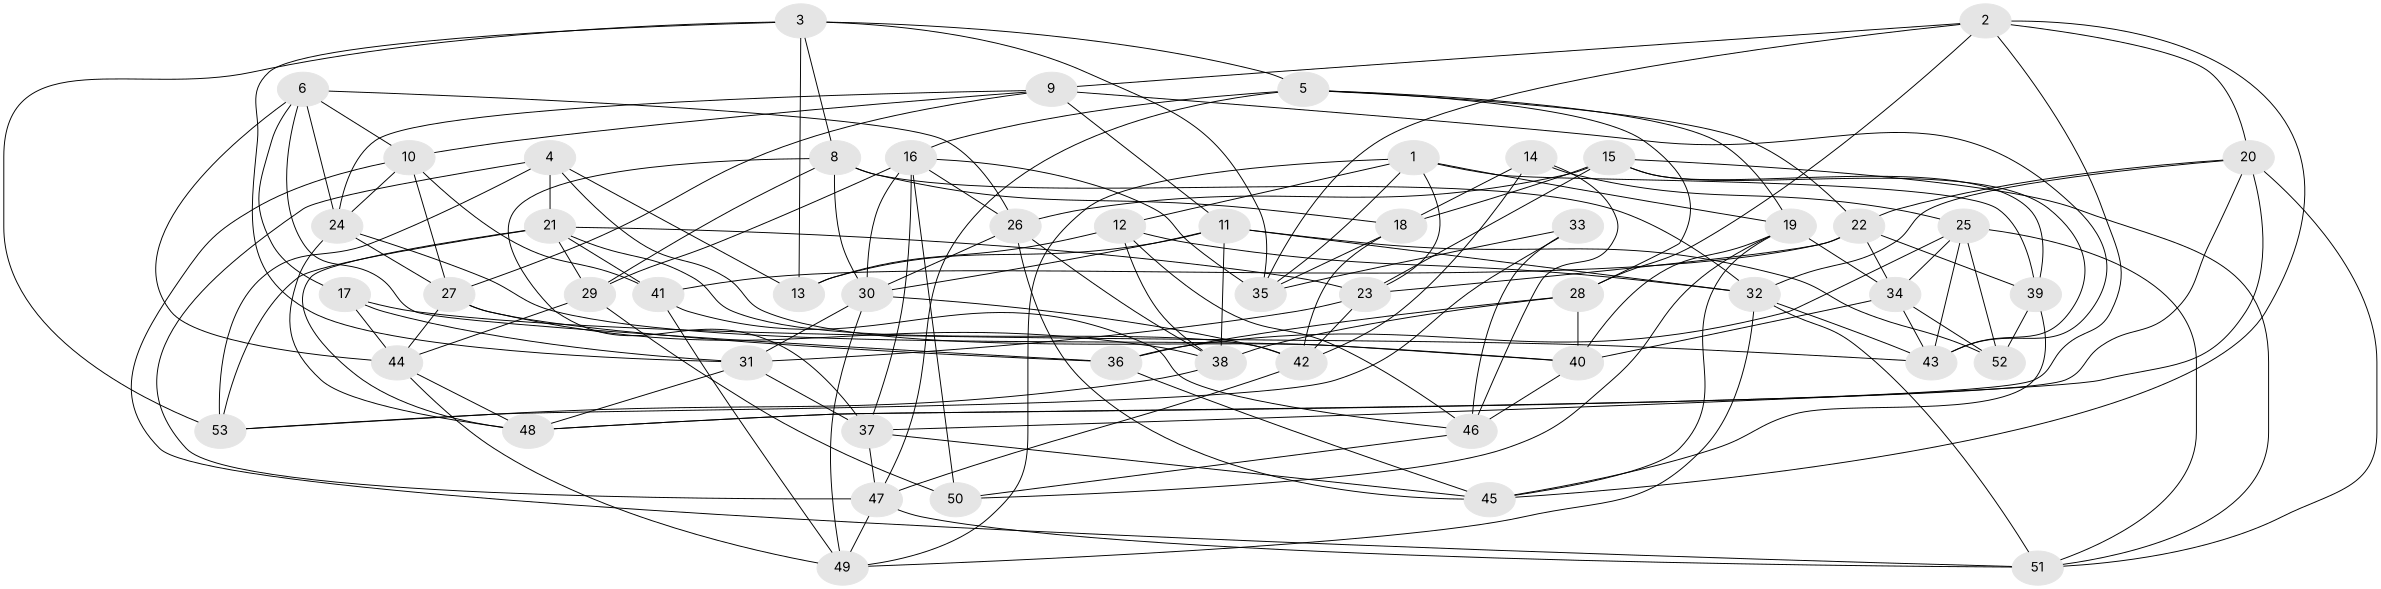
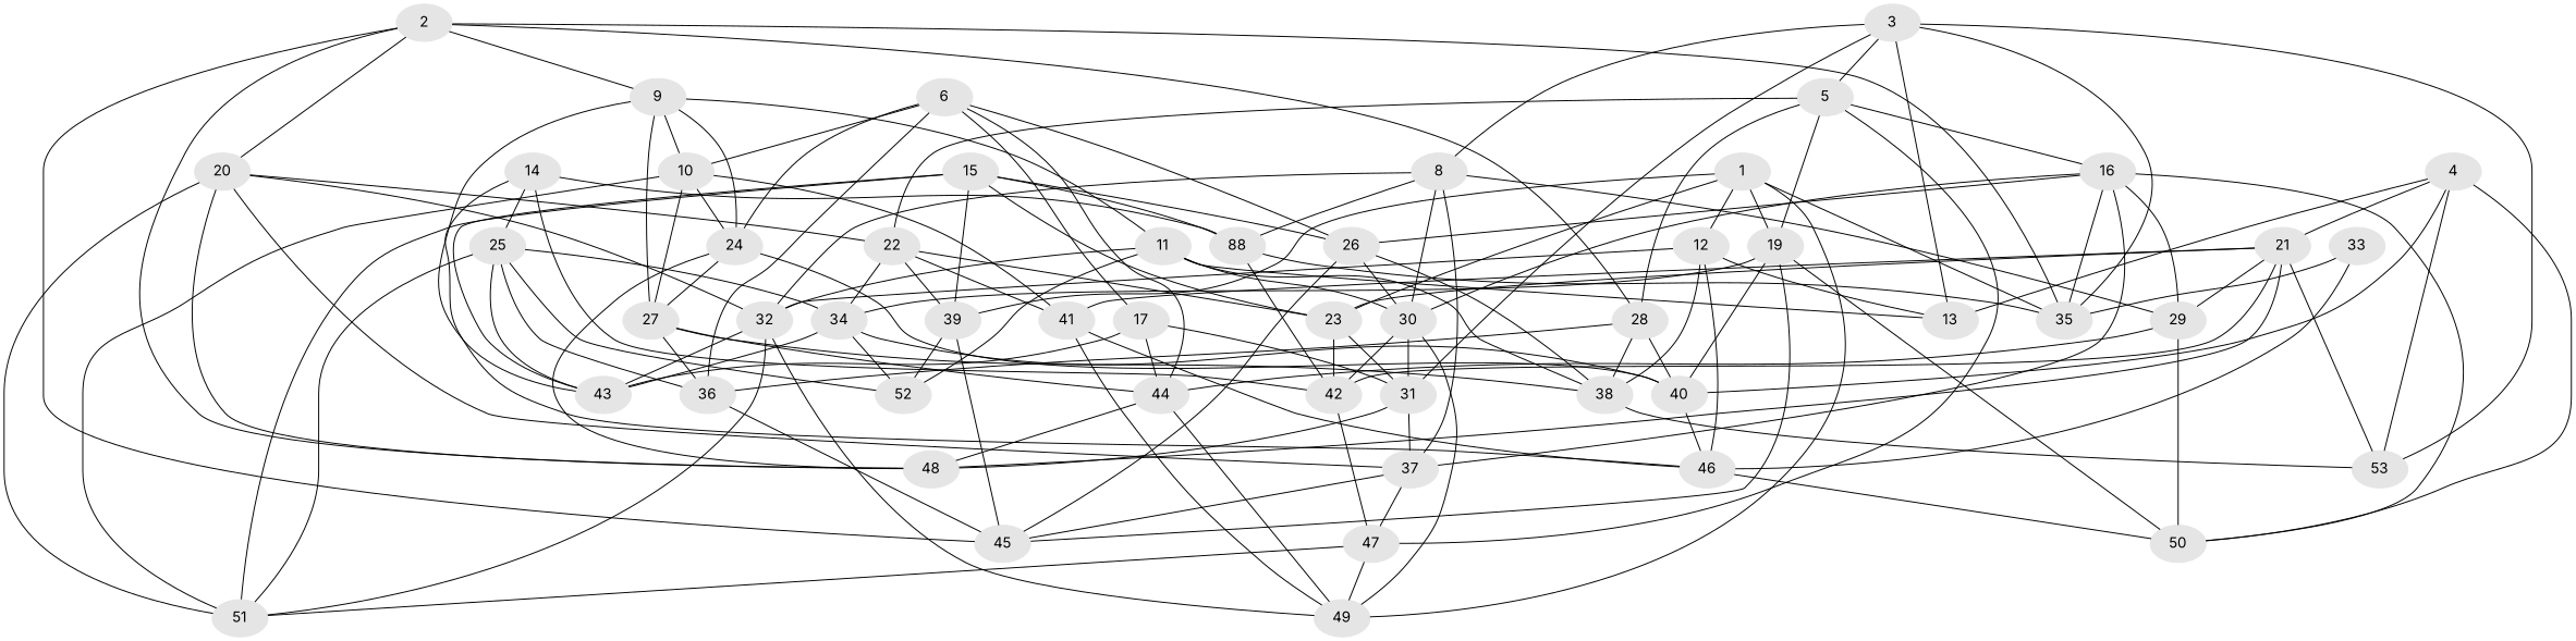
  graph {
    fontname=Inter
    node [color=gray90 fontname=Inter style=filled]
    edge [fontname=Inter weight=1.0]
    1
    12
    19
    23
    35
    39
    49
    13
    32
    38
    46
    45
    40
    50
    34
    31
    42
    52
    2
    9
    20
    28
    48
    10
    24
    11
    27
    43
    22
    37
    51
    36
    3
    5
    8
    53
    47
    16
-   18
+   18 [label=88]
    29
    30
    4
    21
    41
    6
    17
    26
    44
    14
    25
    15
    33
    1 -- 12
    1 -- 19
    1 -- 23
    1 -- 35
    1 -- 39
    1 -- 49
    12 -- 13
    12 -- 32
    12 -- 38
    12 -- 46
    19 -- 45
    19 -- 40
    19 -- 50
    19 -- 34
    23 -- 31
    23 -- 42
    39 -- 45
    39 -- 52
    32 -- 49
    32 -- 43
    32 -- 51
    38 -- 53
    46 -- 50
    40 -- 46
    34 -- 40
    34 -- 52
    34 -- 43
    31 -- 48
    31 -- 37
    42 -- 47
    2 -- 35
    2 -- 45
    2 -- 9
    2 -- 20
    2 -- 28
    2 -- 48
    9 -- 10
    9 -- 24
    9 -- 11
    9 -- 27
    9 -- 43
    20 -- 32
    20 -- 48
    20 -- 22
    20 -- 37
    20 -- 51
    28 -- 38
    28 -- 40
    28 -- 36 [weight=2.0]
    10 -- 24
    10 -- 27
    10 -- 51
    10 -- 41
    24 -- 40
    24 -- 48
    24 -- 27
    11 -- 13
    11 -- 32
    11 -- 38
    11 -- 52
    11 -- 30
    27 -- 38
    27 -- 36
    27 -- 44
    22 -- 23
    22 -- 39
    22 -- 34
    22 -- 41
    37 -- 45
    37 -- 47
    36 -- 45
    3 -- 35
    3 -- 13
    3 -- 31
    3 -- 5
    3 -- 8
    3 -- 53
    5 -- 19
    5 -- 28
    5 -- 22
    5 -- 47
    5 -- 16
    8 -- 32
    8 -- 37
    8 -- 18
    8 -- 29
    8 -- 30
    47 -- 49
    47 -- 51
    16 -- 35
    16 -- 50
    16 -- 37
    16 -- 29
    16 -- 30
    16 -- 26
    18 -- 35
    18 -- 42
    29 -- 50 [weight=2.0]
    29 -- 44
    30 -- 49
    30 -- 31
    30 -- 42
    4 -- 13
    4 -- 40
    4 -- 53
-   4 -- 47
+   4 -- 50
    4 -- 21
    21 -- 23
    21 -- 42
    21 -- 48
    21 -- 53
    21 -- 29
    21 -- 41
    41 -- 49
    41 -- 46
    6 -- 10
    6 -- 24
    6 -- 36
    6 -- 17
    6 -- 26
    6 -- 44
    17 -- 31
    17 -- 43
    17 -- 44
    26 -- 38
    26 -- 45
    26 -- 30
    44 -- 49
    44 -- 48
    14 -- 46
    14 -- 42
    14 -- 18
    14 -- 25
    25 -- 34
    25 -- 52
    25 -- 43
    25 -- 51
    25 -- 36
    15 -- 23
    15 -- 39
    15 -- 43
    15 -- 51
    15 -- 18
    15 -- 26
    33 -- 35
    33 -- 46
-   33 -- 53
  }
